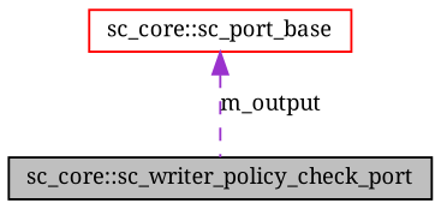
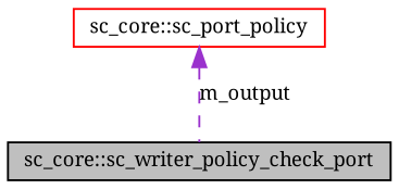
  digraph {
    fontname="Noto Serif"
    node [fontname="Noto Serif" fontsize=10 shape=record style=filled]
    n1 [color=black fillcolor=grey75 fontcolor=black height=0.2 label="sc_core::sc_writer_policy_check_port" width=0.4]
-   n2 [color=red fillcolor=white height=0.2 label="sc_core::sc_port_base" width=0.4]
+   n2 [color=red fillcolor=white height=0.2 label="sc_core::sc_port_policy" width=0.4]
    n2 -> n1 [color=darkorchid3 dir=back fontname="Noto Serif" fontsize=10 label=m_output labelfontname=FreeSans labelfontsize=10 style=dashed]
  }
